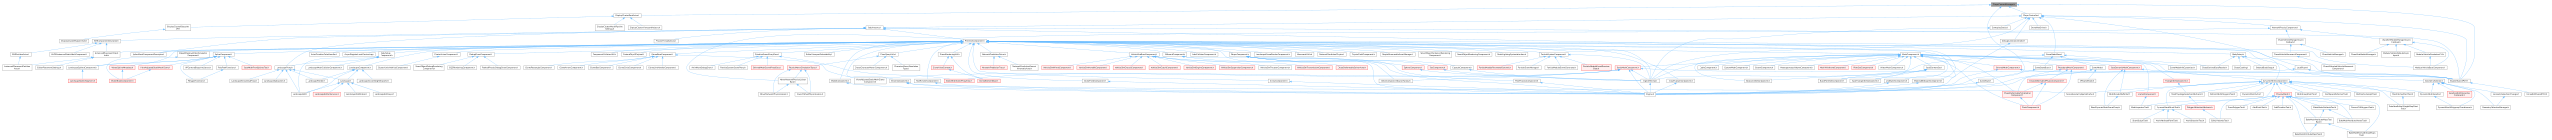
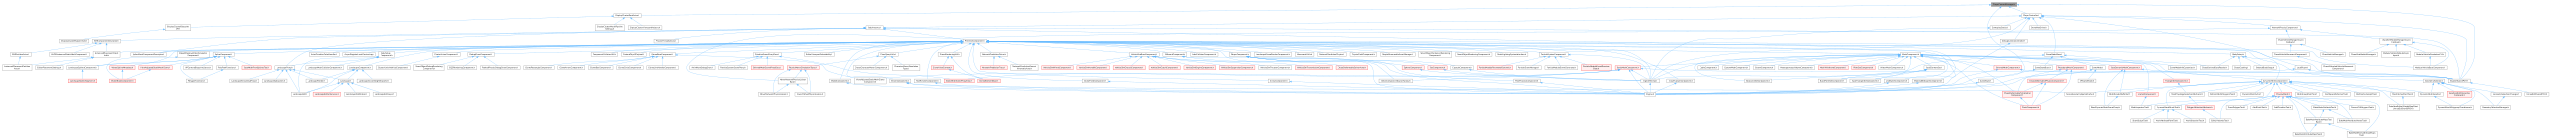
  digraph {
    fontname=Nunito
    node [color=grey40 fillcolor=white fontname=Nunito fontsize=10 shape=box style=filled]
    edge [color=steelblue1 dir=back fontname=Nunito fontsize=10 labelfontname=Helvetica labelfontsize=10 style=solid]
    n1 [color=gray40 fillcolor=grey60 fontcolor=black height=0.2 label="PlayerCameraManager.h" width=0.4]
    n2 [height=0.2 label="DisplayClusterRootActor.h" width=0.4]
    n3 [height=0.2 label="Engine.h" width=0.4]
    n4 [height=0.2 label="EngineSharedPCH.h" width=0.4]
    n5 [height=0.2 label="PlayerController.h" width=0.4]
    n6 [height=0.2 label="DisplayClusterMoviePipeline\lSettings.h" width=0.4]
    n7 [height=0.2 label="DisplayClusterViewportHelpers.h" width=0.4]
    n8 [height=0.2 label="IDisplayClusterBlueprint\lAPI.h" width=0.4]
    n9 [height=0.2 label="UnrealEdSharedPCH.h" width=0.4]
    n10 [height=0.2 label="BodyInstance.h" width=0.4]
    n11 [height=0.2 label="EngineMinimal.h" width=0.4]
    n12 [height=0.2 label="DebugCameraController.h" width=0.4]
    n13 [height=0.2 label="DemoNetDriver.h" width=0.4]
    n14 [height=0.2 label="GameModeBase.h" width=0.4]
    n15 [height=0.2 label="GameplayStatics.h" width=0.4]
    n16 [height=0.2 label="LocalPlayer.h" width=0.4]
    n17 [height=0.2 label="NetworkPhysicsComponent.h" width=0.4]
    n18 [height=0.2 label="DisplayClusterBlueprintLib.h" width=0.4]
    n19 [height=0.2 label="BodySetup.h" width=0.4]
    n20 [height=0.2 label="ISMComponentDescriptor.h" width=0.4]
    n21 [height=0.2 label="LandscapeProxy.h" width=0.4]
    n22 [height=0.2 label="PhysicsThreadLibrary.h" width=0.4]
    n23 [height=0.2 label="PrimitiveComponent.h" width=0.4]
    n24 [height=0.2 label="SplineMeshComponentDescriptor.h" width=0.4]
    n25 [height=0.2 label="GameMode.h" width=0.4]
    n26 [height=0.2 label="GameModeInfoCustomizer.h" width=0.4]
    n27 [height=0.2 label="GameStateBase.h" width=0.4]
    n28 [height=0.2 label="MoverNetworkPhysicsLiaison\lBase.h" width=0.4]
    n29 [height=0.2 label="ChaosSimModuleManagerAsync\lCallback.h" width=0.4]
    n30 [height=0.2 label="ChaosVehicleManagerAsync\lCallback.h" width=0.4]
    n31 [height=0.2 label="ChaosCooking.h" width=0.4]
    n32 [height=0.2 label="ChaosDerivedDataReader.h" width=0.4]
    n33 [height=0.2 label="DynamicMeshComponent.h" width=0.4]
    n34 [height=0.2 label="SkeletalBodySetup.h" width=0.4]
    n35 [height=0.2 label="HLODInstancedStaticMeshComponent.h" width=0.4]
    n36 [height=0.2 label="ISMPartitionActor.h" width=0.4]
    n37 [height=0.2 label="InstancedPlacementClient\lInfo.h" width=0.4]
    n38 [height=0.2 label="Landscape.h" width=0.4]
    n39 [height=0.2 label="LandscapeEdit.h" width=0.4]
    n40 [height=0.2 label="LandscapeRender.h" width=0.4]
    n41 [height=0.2 label="LandscapeStreamingProxy.h" width=0.4]
    n42 [height=0.2 label="LandscapeSubsystem.h" width=0.4]
    n43 [height=0.2 label="ActorPrimitiveColorHandler.h" width=0.4]
    n44 [height=0.2 label="ArrowComponent.h" width=0.4]
    n45 [height=0.2 label="AsyncRegisterLevelContext.cpp" width=0.4]
    n46 [height=0.2 label="BakedShallowWaterSimulation\lComponent.h" width=0.4]
    n47 [height=0.2 label="BillboardComponent.h" width=0.4]
    n48 [height=0.2 label="BrushComponent.h" width=0.4]
    n49 [height=0.2 label="ClusterUnionComponent.h" width=0.4]
    n50 [height=0.2 label="ComponentCollisionUtil.h" width=0.4]
    n51 [height=0.2 label="CustomPhysXPayload.h" width=0.4]
    n52 [height=0.2 label="DebugDrawComponent.h" width=0.4]
    n53 [height=0.2 label="DrawFrustumComponent.h" width=0.4]
    n54 [height=0.2 label="EditorComponentSourceFactory.h" width=0.4]
    n55 [height=0.2 label="EditorViewportSelectability.h" width=0.4]
    n56 [height=0.2 label="FloorQueryUtils.h" width=0.4]
    n57 [height=0.2 label="GeometrySelector.h" width=0.4]
    n58 [height=0.2 label="GizmoBaseComponent.h" width=0.4]
    n59 [height=0.2 label="GizmoRenderingUtil.h" width=0.4]
    n60 [height=0.2 label="LakeCollisionComponent.h" width=0.4]
    n61 [height=0.2 label="LandscapeComponent.h" width=0.4]
    n62 [height=0.2 label="LandscapeGizmoRenderComponent.h" width=0.4]
    n63 [height=0.2 label="BodySetup\lComponent.h" width=0.4]
    n64 [height=0.2 label="LandscapeSplinesComponent.h" width=0.4]
    n65 [height=0.2 label="LineBatchComponent.h" width=0.4]
    n66 [height=0.2 label="MaterialBillboardComponent.h" width=0.4]
    n67 [height=0.2 label="MeshComponent.h" width=0.4]
    n68 [height=0.2 label="ModelComponent.h" width=0.4]
    n69 [height=0.2 label="ModularVehicleBaseComponent.h" width=0.4]
    n70 [height=0.2 label="MovementUtils.h" width=0.4]
    n71 [height=0.2 label="NetworkPredictionDriver.h" width=0.4]
    n72 [height=0.2 label="NetworkPredictionPhysics.h" width=0.4]
    n73 [height=0.2 label="ParticleSystemComponent.h" width=0.4]
    n74 [height=0.2 label="PhysicsFieldComponent.h" width=0.4]
    n75 [height=0.2 label="PrimitiveSceneProxyDesc.h" width=0.4]
    n76 [height=0.2 label="ShapeComponent.h" width=0.4]
    n77 [height=0.2 label="SimpleStreamableAssetManager.h" width=0.4]
    n78 [height=0.2 label="SmartObjectContainerRendering\lComponent.h" width=0.4]
    n79 [height=0.2 label="SmartObjectRenderingComponent.h" width=0.4]
    n80 [height=0.2 label="SplineComponent.h" width=0.4]
    n81 [height=0.2 label="StaticLightingSystemInterface.h" width=0.4]
    n82 [height=0.2 label="TextRenderComponent.h" width=0.4]
    n83 [height=0.2 label="VectorFieldComponent.h" width=0.4]
    n84 [height=0.2 label="VehicleSimBaseComponent.h" width=0.4]
-   n85 [height=0.2 label="DataflowEditorWeightMapPaint\lTool.h" width=0.4]
+   n85 [height=0.2 label="DataflowEditorWeightMapPaint\lUnrealEdSharedPCH.h" width=0.4]
    n86 [height=0.2 label="DeformMeshPolygonsTool.h" width=0.4]
    n87 [height=0.2 label="DynamicMeshActor.h" width=0.4]
    n88 [height=0.2 label="DynamicMeshBrushTool.h" width=0.4]
    n89 [height=0.2 label="DynamicMeshSelector.h" width=0.4]
    n90 [height=0.2 label="EditUVIslandsTool.h" width=0.4]
    n91 [height=0.2 label="MeshGroupPaintTool.h" width=0.4]
    n92 [height=0.2 label="MeshRenderBufferSet.h" width=0.4]
    n93 [height=0.2 label="MeshSpaceDeformerTool.h" width=0.4]
    n94 [height=0.2 label="MeshTopologySelectionMechanic.h" width=0.4]
    n95 [height=0.2 label="MeshVertexPaintTool.h" width=0.4]
    n96 [height=0.2 label="MeshVertexSculptTool.h" width=0.4]
    n97 [color=red fillcolor="#FFF0F0" height=0.2 label="PreviewMesh.h" width=0.4]
    n98 [height=0.2 label="SceneGeometrySpatialCache.h" width=0.4]
    n99 [height=0.2 label="MeshAttributePaintTool.h" width=0.4]
    n100 [height=0.2 label="MeshSelectionTool.h" width=0.4]
    n101 [height=0.2 label="SeamSculptTool.h" width=0.4]
    n102 [height=0.2 label="DynamicMeshPolygroupTransformer.h" width=0.4]
    n103 [height=0.2 label="BaseDynamicMeshSceneProxy.h" width=0.4]
    n104 [color=red fillcolor="#FFF0F0" height=0.2 label="PolygonSelectionMechanic.h" width=0.4]
    n105 [height=0.2 label="AddPatchTool.h" width=0.4]
    n106 [height=0.2 label="AddPrimitiveTool.h" width=0.4]
    n107 [height=0.2 label="BakeMeshAttributeMapsTool.h" width=0.4]
    n108 [height=0.2 label="BakeMeshAttributeMapsTool\lBase.h" width=0.4]
    n109 [height=0.2 label="BakeMultiMeshAttributeMaps\lTool.h" width=0.4]
    n110 [height=0.2 label="BakeMeshAttributeTool.h" width=0.4]
    n111 [height=0.2 label="BakeMeshAttributeVertexTool.h" width=0.4]
    n112 [height=0.2 label="ConvertToPolygonsTool.h" width=0.4]
    n113 [height=0.2 label="DrawPolygonTool.h" width=0.4]
    n114 [height=0.2 label="MeshInspectorTool.h" width=0.4]
    n115 [height=0.2 label="InstancedPlacementPartition\lActor.h" width=0.4]
    n116 [height=0.2 label="EditorPlacementSettings.h" width=0.4]
    n117 [height=0.2 label="LandscapeEditLayer.h" width=0.4]
    n118 [color=red fillcolor="#FFF0F0" height=0.2 label="LandscapeEditorServices.h" width=0.4]
    n119 [height=0.2 label="LandscapeNotification.h" width=0.4]
    n120 [color=red fillcolor="#FFF0F0" height=0.2 label="WaterBodyComponent.h" width=0.4]
    n121 [color=red fillcolor="#FFF0F0" height=0.2 label="ChaosDeformableSolverActor.h" width=0.4]
    n122 [height=0.2 label="ClusterUnionVehicleComponent.h" width=0.4]
    n123 [height=0.2 label="EQSRenderingComponent.h" width=0.4]
    n124 [height=0.2 label="PathedPhysicsDebugDrawComponent.h" width=0.4]
    n125 [height=0.2 label="SmartObjectDebugRendering\lComponent.h" width=0.4]
    n126 [height=0.2 label="ChaosCharacterMoverComponent.h" width=0.4]
    n127 [height=0.2 label="CharacterMoverSimulation\lTypes.h" width=0.4]
    n128 [color=red fillcolor="#FFF0F0" height=0.2 label="PhysicsMoverSimulationTypes.h" width=0.4]
    n129 [height=0.2 label="GeometrySelectionChanges.h" width=0.4]
    n130 [height=0.2 label="GeometrySelectionManager.h" width=0.4]
    n131 [color=red fillcolor="#FFF0F0" height=0.2 label="SelectionEditInteractive\lCommand.h" width=0.4]
    n132 [height=0.2 label="GizmoArrowComponent.h" width=0.4]
    n133 [height=0.2 label="GizmoBoxComponent.h" width=0.4]
    n134 [height=0.2 label="GizmoCircleComponent.h" width=0.4]
    n135 [height=0.2 label="GizmoLineHandleComponent.h" width=0.4]
    n136 [height=0.2 label="GizmoRectangleComponent.h" width=0.4]
    n137 [height=0.2 label="ViewAdjustedStaticMeshGizmo\lComponent.h" width=0.4]
    n138 [color=red fillcolor="#FFF0F0" height=0.2 label="GizmoElementBase.h" width=0.4]
    n139 [color=red fillcolor="#FFF0F0" height=0.2 label="GizmoViewContext.h" width=0.4]
    n140 [height=0.2 label="LandscapeGrassWeightExporter.h" width=0.4]
    n141 [height=0.2 label="LandscapeMeshCollisionComponent.h" width=0.4]
    n142 [color=red fillcolor="#FFF0F0" height=0.2 label="LandscapeSplineSegment.h" width=0.4]
    n143 [color=red fillcolor="#FFF0F0" height=0.2 label="BaseDynamicMeshComponent.h" width=0.4]
    n144 [height=0.2 label="BasicElementSet.h" width=0.4]
    n145 [height=0.2 label="BasicLineSetComponent.h" width=0.4]
    n146 [height=0.2 label="BasicPointSetComponent.h" width=0.4]
    n147 [height=0.2 label="BasicTriangleSetComponent.h" width=0.4]
    n148 [height=0.2 label="CableComponent.h" width=0.4]
    n149 [color=red fillcolor="#FFF0F0" height=0.2 label="ChaosDeformableTetrahedral\lComponent.h" width=0.4]
    n150 [color=red fillcolor="#FFF0F0" height=0.2 label="FleshComponent.h" width=0.4]
    n151 [height=0.2 label="CustomMeshComponent.h" width=0.4]
    n152 [height=0.2 label="GroomComponent.h" width=0.4]
    n153 [height=0.2 label="HeterogeneousVolumeComponent.h" width=0.4]
    n154 [color=red fillcolor="#FFF0F0" height=0.2 label="LineSetComponent.h" width=0.4]
    n155 [color=red fillcolor="#FFF0F0" height=0.2 label="MeshWireframeComponent.h" width=0.4]
    n156 [color=red fillcolor="#FFF0F0" height=0.2 label="PointSetComponent.h" width=0.4]
    n157 [color=red fillcolor="#FFF0F0" height=0.2 label="ProceduralMeshComponent.h" width=0.4]
    n158 [color=red fillcolor="#FFF0F0" height=0.2 label="SkinnedMeshComponent.h" width=0.4]
    n159 [color=red fillcolor="#FFF0F0" height=0.2 label="StaticMeshComponent.h" width=0.4]
    n160 [color=red fillcolor="#FFF0F0" height=0.2 label="TriangleSetComponent.h" width=0.4]
    n161 [height=0.2 label="WaterMeshComponent.h" width=0.4]
    n162 [height=0.2 label="NetworkPredictionGeneric\lKinematicActor.h" width=0.4]
    n163 [color=red fillcolor="#FFF0F0" height=0.2 label="NetworkPredictionTrace.h" width=0.4]
    n164 [height=0.2 label="ParticleEventManager.h" width=0.4]
    n165 [height=0.2 label="ParticleModuleEventGenerator.h" width=0.4]
    n166 [color=red fillcolor="#FFF0F0" height=0.2 label="ParticleModuleEventReceiver\lBase.h" width=0.4]
    n167 [color=red fillcolor="#FFF0F0" height=0.2 label="ParticleModuleParameterDynamic.h" width=0.4]
    n168 [color=red fillcolor="#FFF0F0" height=0.2 label="StaticMeshSceneProxyDesc.h" width=0.4]
    n169 [height=0.2 label="AnimNextDebugDraw.h" width=0.4]
    n170 [height=0.2 label="ParticleSystemSceneProxy.h" width=0.4]
    n171 [color=red fillcolor="#FFF0F0" height=0.2 label="SkinnedMeshSceneProxyDesc.h" width=0.4]
    n172 [color=red fillcolor="#FFF0F0" height=0.2 label="BoxComponent.h" width=0.4]
    n173 [height=0.2 label="CapsuleComponent.h" width=0.4]
    n174 [height=0.2 label="PostProcessComponent.h" width=0.4]
    n175 [color=red fillcolor="#FFF0F0" height=0.2 label="SphereComponent.h" width=0.4]
    n176 [color=red fillcolor="#FFF0F0" height=0.2 label="BaseMeshFromSplinesTool.h" width=0.4]
    n177 [height=0.2 label="PolyPathFunctions.h" width=0.4]
    n178 [height=0.2 label="PolygonFunctions.h" width=0.4]
    n179 [height=0.2 label="VPCameraBlueprintLibrary.h" width=0.4]
    n180 [color=red fillcolor="#FFF0F0" height=0.2 label="ViewAdjustedStaticMeshGizmo.h" width=0.4]
    n181 [color=red fillcolor="#FFF0F0" height=0.2 label="WaterSplineMetadata.h" width=0.4]
    n182 [color=red fillcolor="#FFF0F0" height=0.2 label="VehicleSimAerofoilComponent.h" width=0.4]
    n183 [color=red fillcolor="#FFF0F0" height=0.2 label="VehicleSimChassisComponent.h" width=0.4]
    n184 [color=red fillcolor="#FFF0F0" height=0.2 label="VehicleSimClutchComponent.h" width=0.4]
    n185 [color=red fillcolor="#FFF0F0" height=0.2 label="VehicleSimEngineComponent.h" width=0.4]
    n186 [color=red fillcolor="#FFF0F0" height=0.2 label="VehicleSimSuspensionComponent.h" width=0.4]
    n187 [height=0.2 label="VehicleSimThrusterComponent.h" width=0.4]
    n188 [color=red fillcolor="#FFF0F0" height=0.2 label="VehicleSimTransmissionComponent.h" width=0.4]
    n189 [color=red fillcolor="#FFF0F0" height=0.2 label="VehicleSimWheelComponent.h" width=0.4]
    n190 [height=0.2 label="MoverNetworkPhysicsLiaison.h" width=0.4]
    n191 [height=0.2 label="MoverPathedPhysicsLiaison.h" width=0.4]
    n192 [color=red fillcolor="#FFF0F0" height=0.2 label="ChaosDeformablePhysicsComponent.h" width=0.4]
    n193 [height=0.2 label="VPGameMode.h" width=0.4]
    n194 [height=0.2 label="GameState.h" width=0.4]
    n195 [height=0.2 label="ChaosSimModuleManager.h" width=0.4]
    n196 [height=0.2 label="ModularVehicleDefaultAsync\lInput.h" width=0.4]
    n197 [height=0.2 label="ModularVehicleSimulationCU.h" width=0.4]
    n198 [height=0.2 label="ChaosVehicleManager.h" width=0.4]
    n199 [height=0.2 label="ChaosVehicleMovementComponent.h" width=0.4]
    n200 [height=0.2 label="ChaosWheeledVehicleMovement\lComponent.h" width=0.4]
    n1 -> n2
    n1 -> n3
    n1 -> n4
    n1 -> n5
    n2 -> n6
    n2 -> n7
    n2 -> n8
    n4 -> n9
    n5 -> n4
    n5 -> n10
    n5 -> n11
    n5 -> n12
    n5 -> n13
    n5 -> n14
    n5 -> n15
    n5 -> n16
    n5 -> n17
    n8 -> n18
    n10 -> n4
    n10 -> n19
    n10 -> n20
    n10 -> n21
    n10 -> n22
    n10 -> n23
    n10 -> n24
    n11 -> n3
    n12 -> n3
    n14 -> n11
    n14 -> n25
    n14 -> n26
    n14 -> n27
    n15 -> n11
    n16 -> n3
    n16 -> n4
    n17 -> n28
    n17 -> n29
    n17 -> n30
    n19 -> n31
    n19 -> n32
    n19 -> n33
    n19 -> n34
    n20 -> n35
    n20 -> n36
    n20 -> n37
    n21 -> n38
    n21 -> n39
    n21 -> n40
    n21 -> n41
    n21 -> n42
    n23 -> n4
    n23 -> n11
    n23 -> n24
    n23 -> n37
    n23 -> n43
    n23 -> n44
    n23 -> n45
    n23 -> n46
    n23 -> n47
    n23 -> n48
    n23 -> n49
    n23 -> n50
    n23 -> n51
    n23 -> n52
    n23 -> n53
    n23 -> n54
    n23 -> n55
    n23 -> n56
    n23 -> n57
    n23 -> n58
    n23 -> n59
    n23 -> n60
    n23 -> n61
    n23 -> n62
    n23 -> n63
    n23 -> n64
    n23 -> n65
    n23 -> n66
    n23 -> n67
    n23 -> n68
    n23 -> n69
    n23 -> n70
    n23 -> n71
    n23 -> n72
    n23 -> n73
    n23 -> n74
    n23 -> n75
    n23 -> n76
    n23 -> n77
    n23 -> n78
    n23 -> n79
    n23 -> n80
    n23 -> n81
    n23 -> n82
    n23 -> n83
    n23 -> n84
    n25 -> n3
    n25 -> n193
    n27 -> n194
    n28 -> n190
    n28 -> n191
    n29 -> n69
    n29 -> n195
    n29 -> n196
    n29 -> n197
    n30 -> n198
    n30 -> n199
    n33 -> n85
    n33 -> n86
    n33 -> n87
    n33 -> n88
    n33 -> n89
    n33 -> n90
    n33 -> n91
    n33 -> n92
    n33 -> n93
    n33 -> n94
    n33 -> n95
    n33 -> n96
    n33 -> n97
    n33 -> n98
    n36 -> n115
    n37 -> n115
    n37 -> n116
    n38 -> n39
    n38 -> n117
    n38 -> n118
    n38 -> n119
    n44 -> n3
    n46 -> n120
    n47 -> n3
    n47 -> n121
    n48 -> n3
    n48 -> n98
    n49 -> n122
    n52 -> n123
    n52 -> n124
    n52 -> n125
    n53 -> n3
    n56 -> n126
    n56 -> n127
    n56 -> n128
    n57 -> n89
    n57 -> n102
    n57 -> n129
    n57 -> n130
    n57 -> n131
    n58 -> n132
    n58 -> n133
    n58 -> n134
    n58 -> n135
    n58 -> n136
    n58 -> n137
    n59 -> n138
    n59 -> n139
    n61 -> n38
    n61 -> n39
    n61 -> n40
    n61 -> n140
    n63 -> n21
    n63 -> n39
    n63 -> n141
    n64 -> n142
    n65 -> n3
    n66 -> n3
    n67 -> n4
    n67 -> n11
    n67 -> n32
    n67 -> n143
    n67 -> n144
    n67 -> n145
    n67 -> n146
    n67 -> n147
    n67 -> n148
    n67 -> n149
    n67 -> n150
    n67 -> n151
    n67 -> n152
    n67 -> n153
    n67 -> n154
    n67 -> n155
    n67 -> n156
    n67 -> n157
    n67 -> n158
    n67 -> n159
    n67 -> n160
    n67 -> n161
    n68 -> n3
    n71 -> n162
    n71 -> n163
    n73 -> n11
    n73 -> n164
    n73 -> n165
    n73 -> n166
    n73 -> n167
    n75 -> n168
    n75 -> n169
    n75 -> n170
    n75 -> n171
    n76 -> n3
    n76 -> n172
    n76 -> n173
    n76 -> n174
    n76 -> n175
    n80 -> n64
    n80 -> n176
    n80 -> n177
    n80 -> n178
    n80 -> n179
    n80 -> n180
    n80 -> n181
    n82 -> n3
    n83 -> n3
    n84 -> n182
    n84 -> n183
    n84 -> n184
    n84 -> n185
    n84 -> n186
    n84 -> n187
    n84 -> n188
    n84 -> n189
    n88 -> n99
    n88 -> n100
    n88 -> n101
    n89 -> n102
    n92 -> n103
    n94 -> n104
    n95 -> n85
    n97 -> n88
    n97 -> n105
    n97 -> n106
    n97 -> n107
    n97 -> n108
    n97 -> n109
    n97 -> n110
    n97 -> n111
    n97 -> n112
    n97 -> n113
    n97 -> n114
    n104 -> n90
    n108 -> n107
    n108 -> n109
    n110 -> n108
    n110 -> n111
    n128 -> n28
    n128 -> n190
    n128 -> n191
    n129 -> n130
    n139 -> n138
    n143 -> n33
    n143 -> n92
    n143 -> n103
    n144 -> n145
    n144 -> n146
    n144 -> n147
    n149 -> n150
    n154 -> n114
    n157 -> n149
    n157 -> n150
    n157 -> n192
    n158 -> n3
    n158 -> n4
    n159 -> n3
    n159 -> n4
    n159 -> n11
    n159 -> n54
    n159 -> n137
    n159 -> n168
    n160 -> n94
    n172 -> n11
    n173 -> n11
    n174 -> n3
    n175 -> n11
    n177 -> n178
    n180 -> n120
    n181 -> n120
    n192 -> n149
    n192 -> n150
    n194 -> n3
    n197 -> n69
    n199 -> n200
  }
